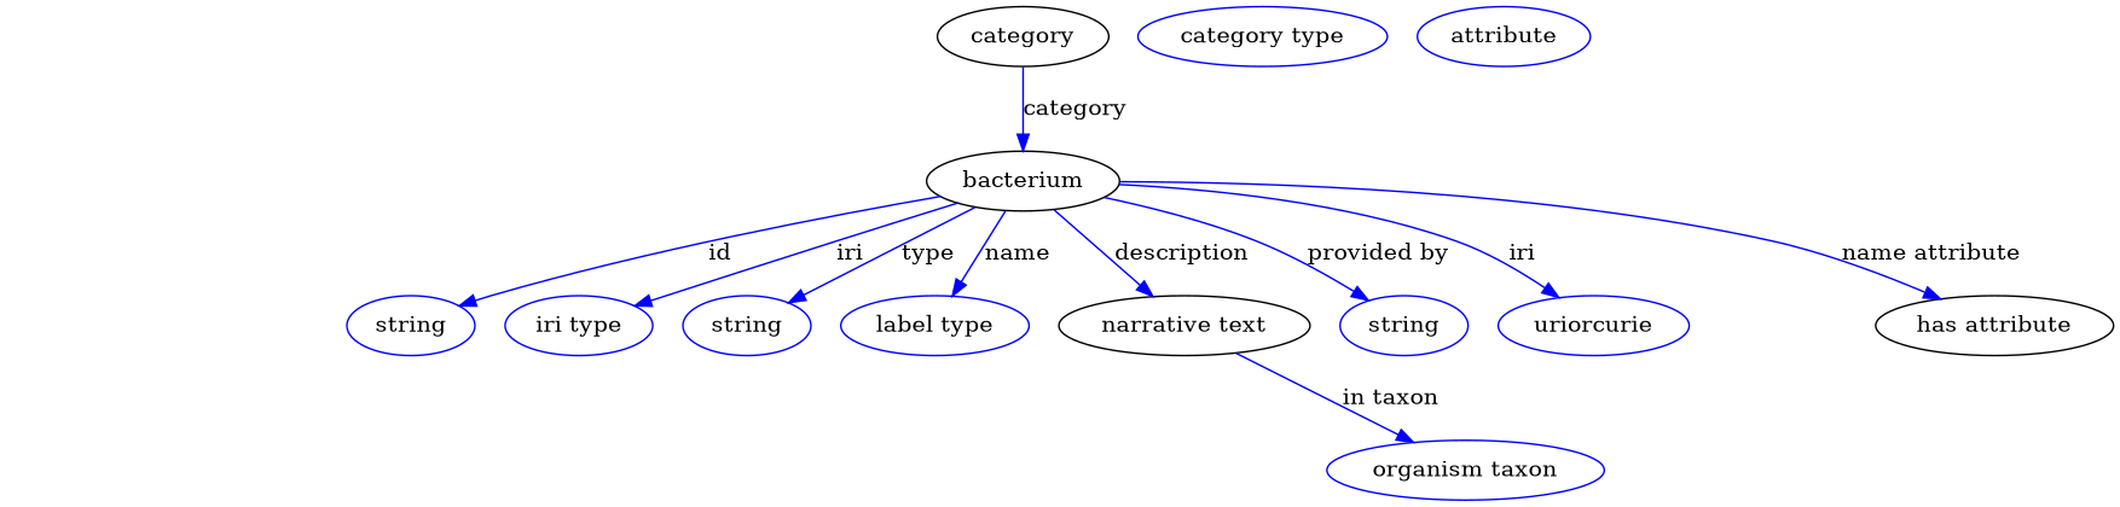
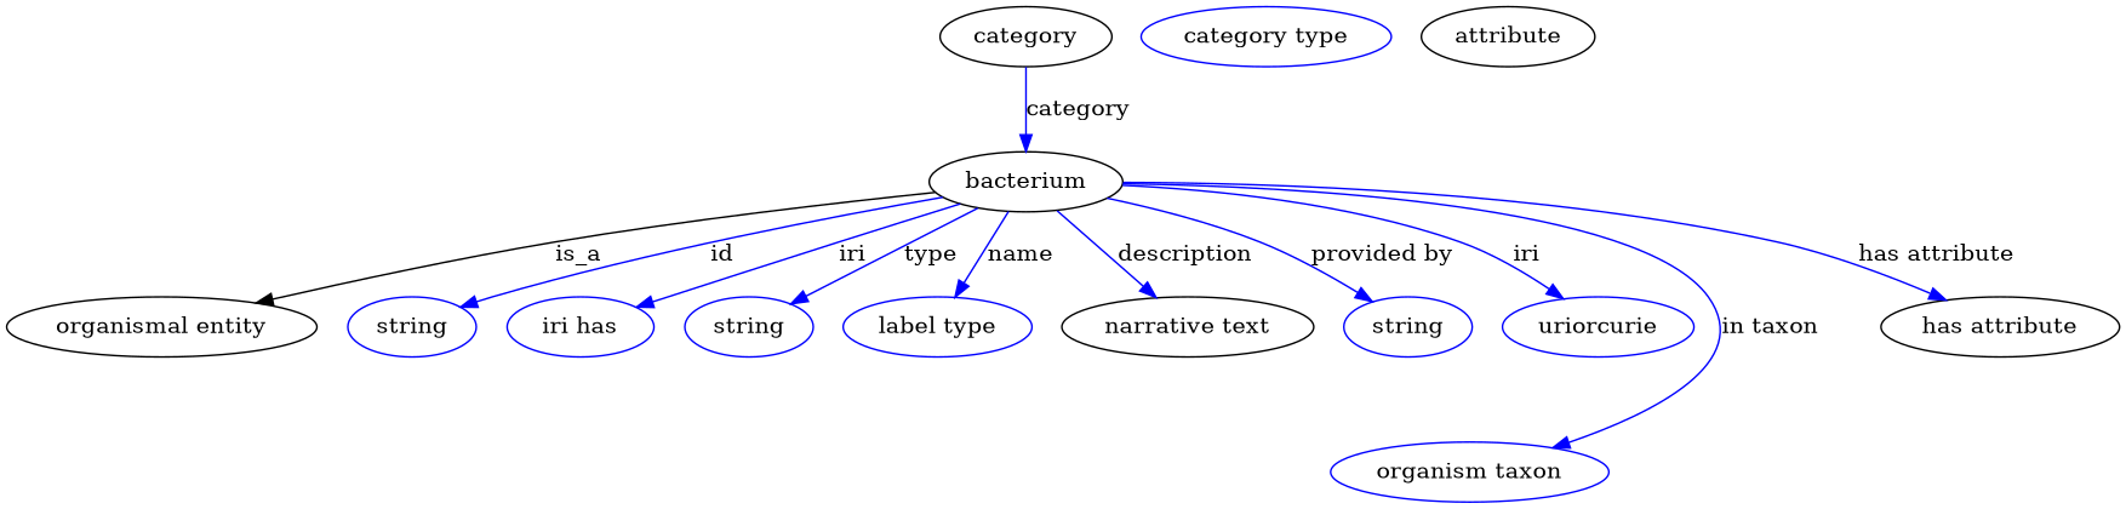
  digraph {
    node [color=blue]
    edge [color=blue style=solid]
    n1 [height=0.5 label=bacterium width=1.6068 color=""]
+   "organismal entity" [height=0.5 width=2.5817 color=""]
    n3 [height=0.5 label=string width=1.0652]
-   n4 [height=0.5 label="iri type" width=1.2277]
+   n4 [height=0.5 label="iri has" width=1.2277]
    n5 [height=0.5 label=string width=1.0652]
    n6 [height=0.5 label="label type" width=1.5707]
    n7 [color=black height=0.5 label="narrative text" width=2.0943]
    n8 [height=0.5 label=string width=1.0652]
    n9 [height=0.5 label=uriorcurie width=1.5887]
    n10 [height=0.5 label="organism taxon" width=2.3109]
    "has attribute" [height=0.5 width=1.9859 color=""]
    category [height=0.5 width=1.4263 color=""]
    n13 [height=0.5 label="category type" width=2.0762]
-   n14 [height=0.5 label=attribute width=1.4443]
+   n14 [color=black height=0.5 label=attribute width=1.4443]
+   n1 -> "organismal entity" [label=is_a color="" style=""]
    n1 -> n3 [label=id]
    n1 -> n4 [label=iri]
    n1 -> n5 [label=type]
    n1 -> n6 [label=name]
    n1 -> n7 [label=description]
    n1 -> n8 [label="provided by"]
    n1 -> n9 [label=iri]
-   n7 -> n10 [label="in taxon"]
-   n1 -> "has attribute" [label="name attribute"]
+   n1 -> n10 [label="in taxon"]
+   n1 -> "has attribute" [label="has attribute"]
    category -> n1 [label=category]
  }
